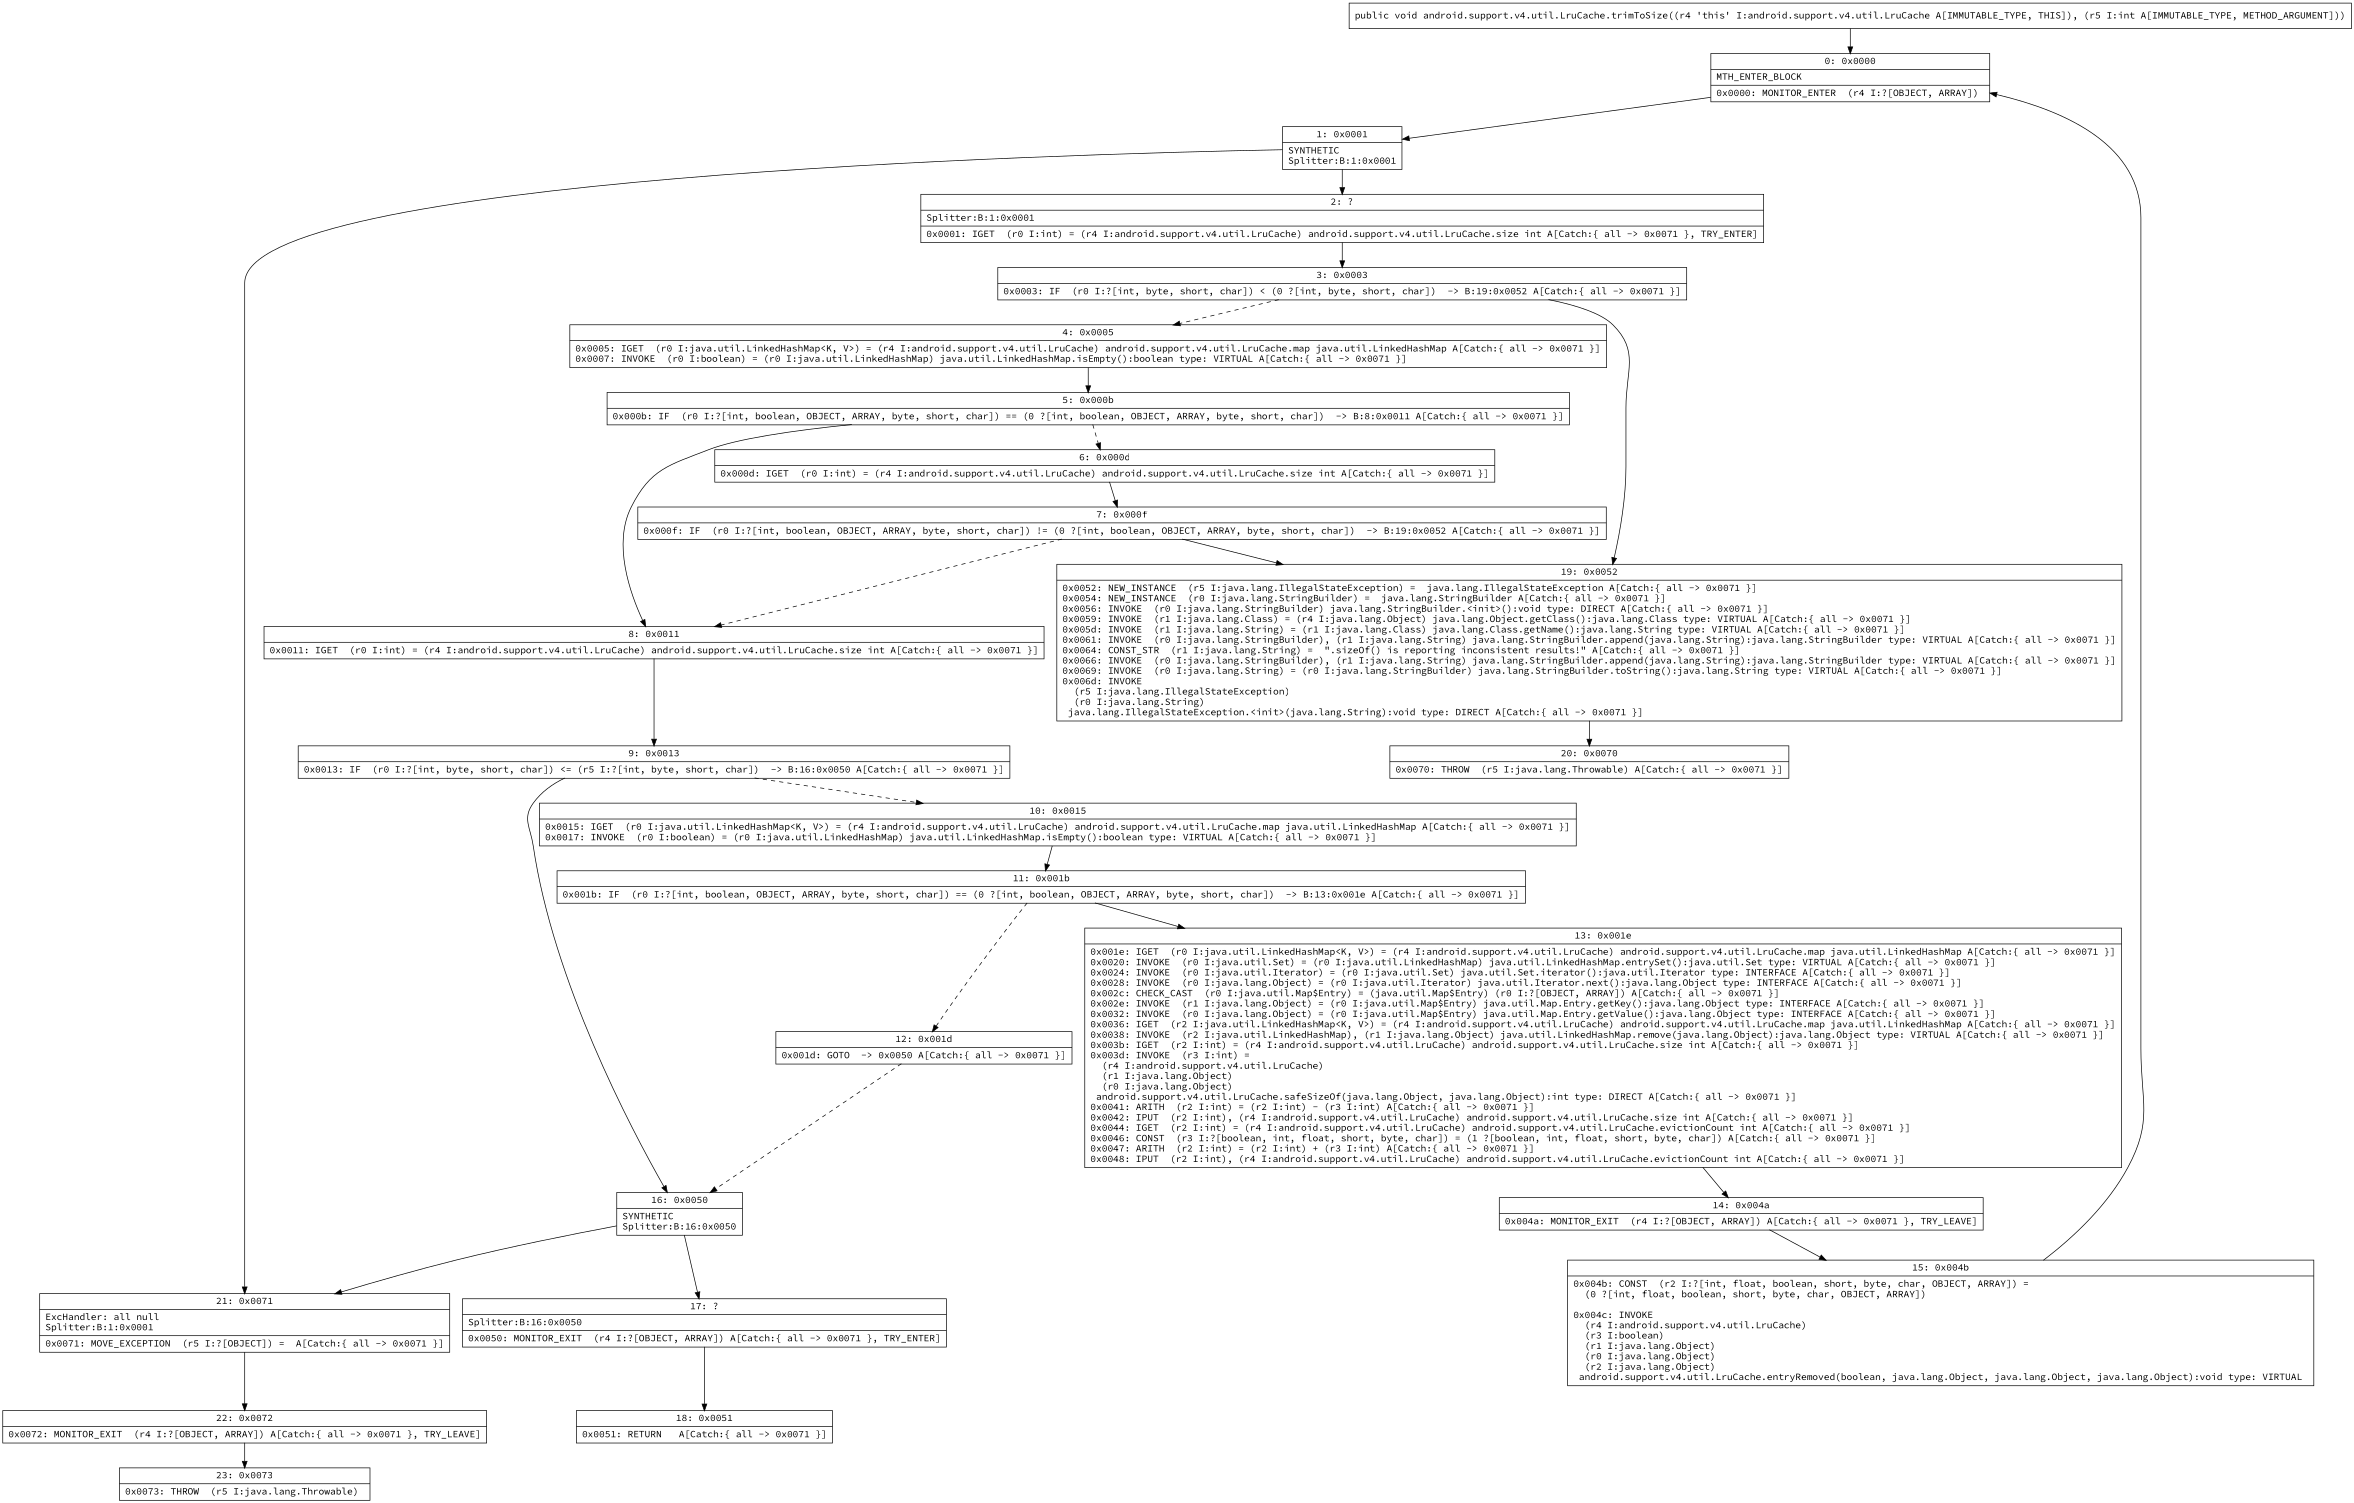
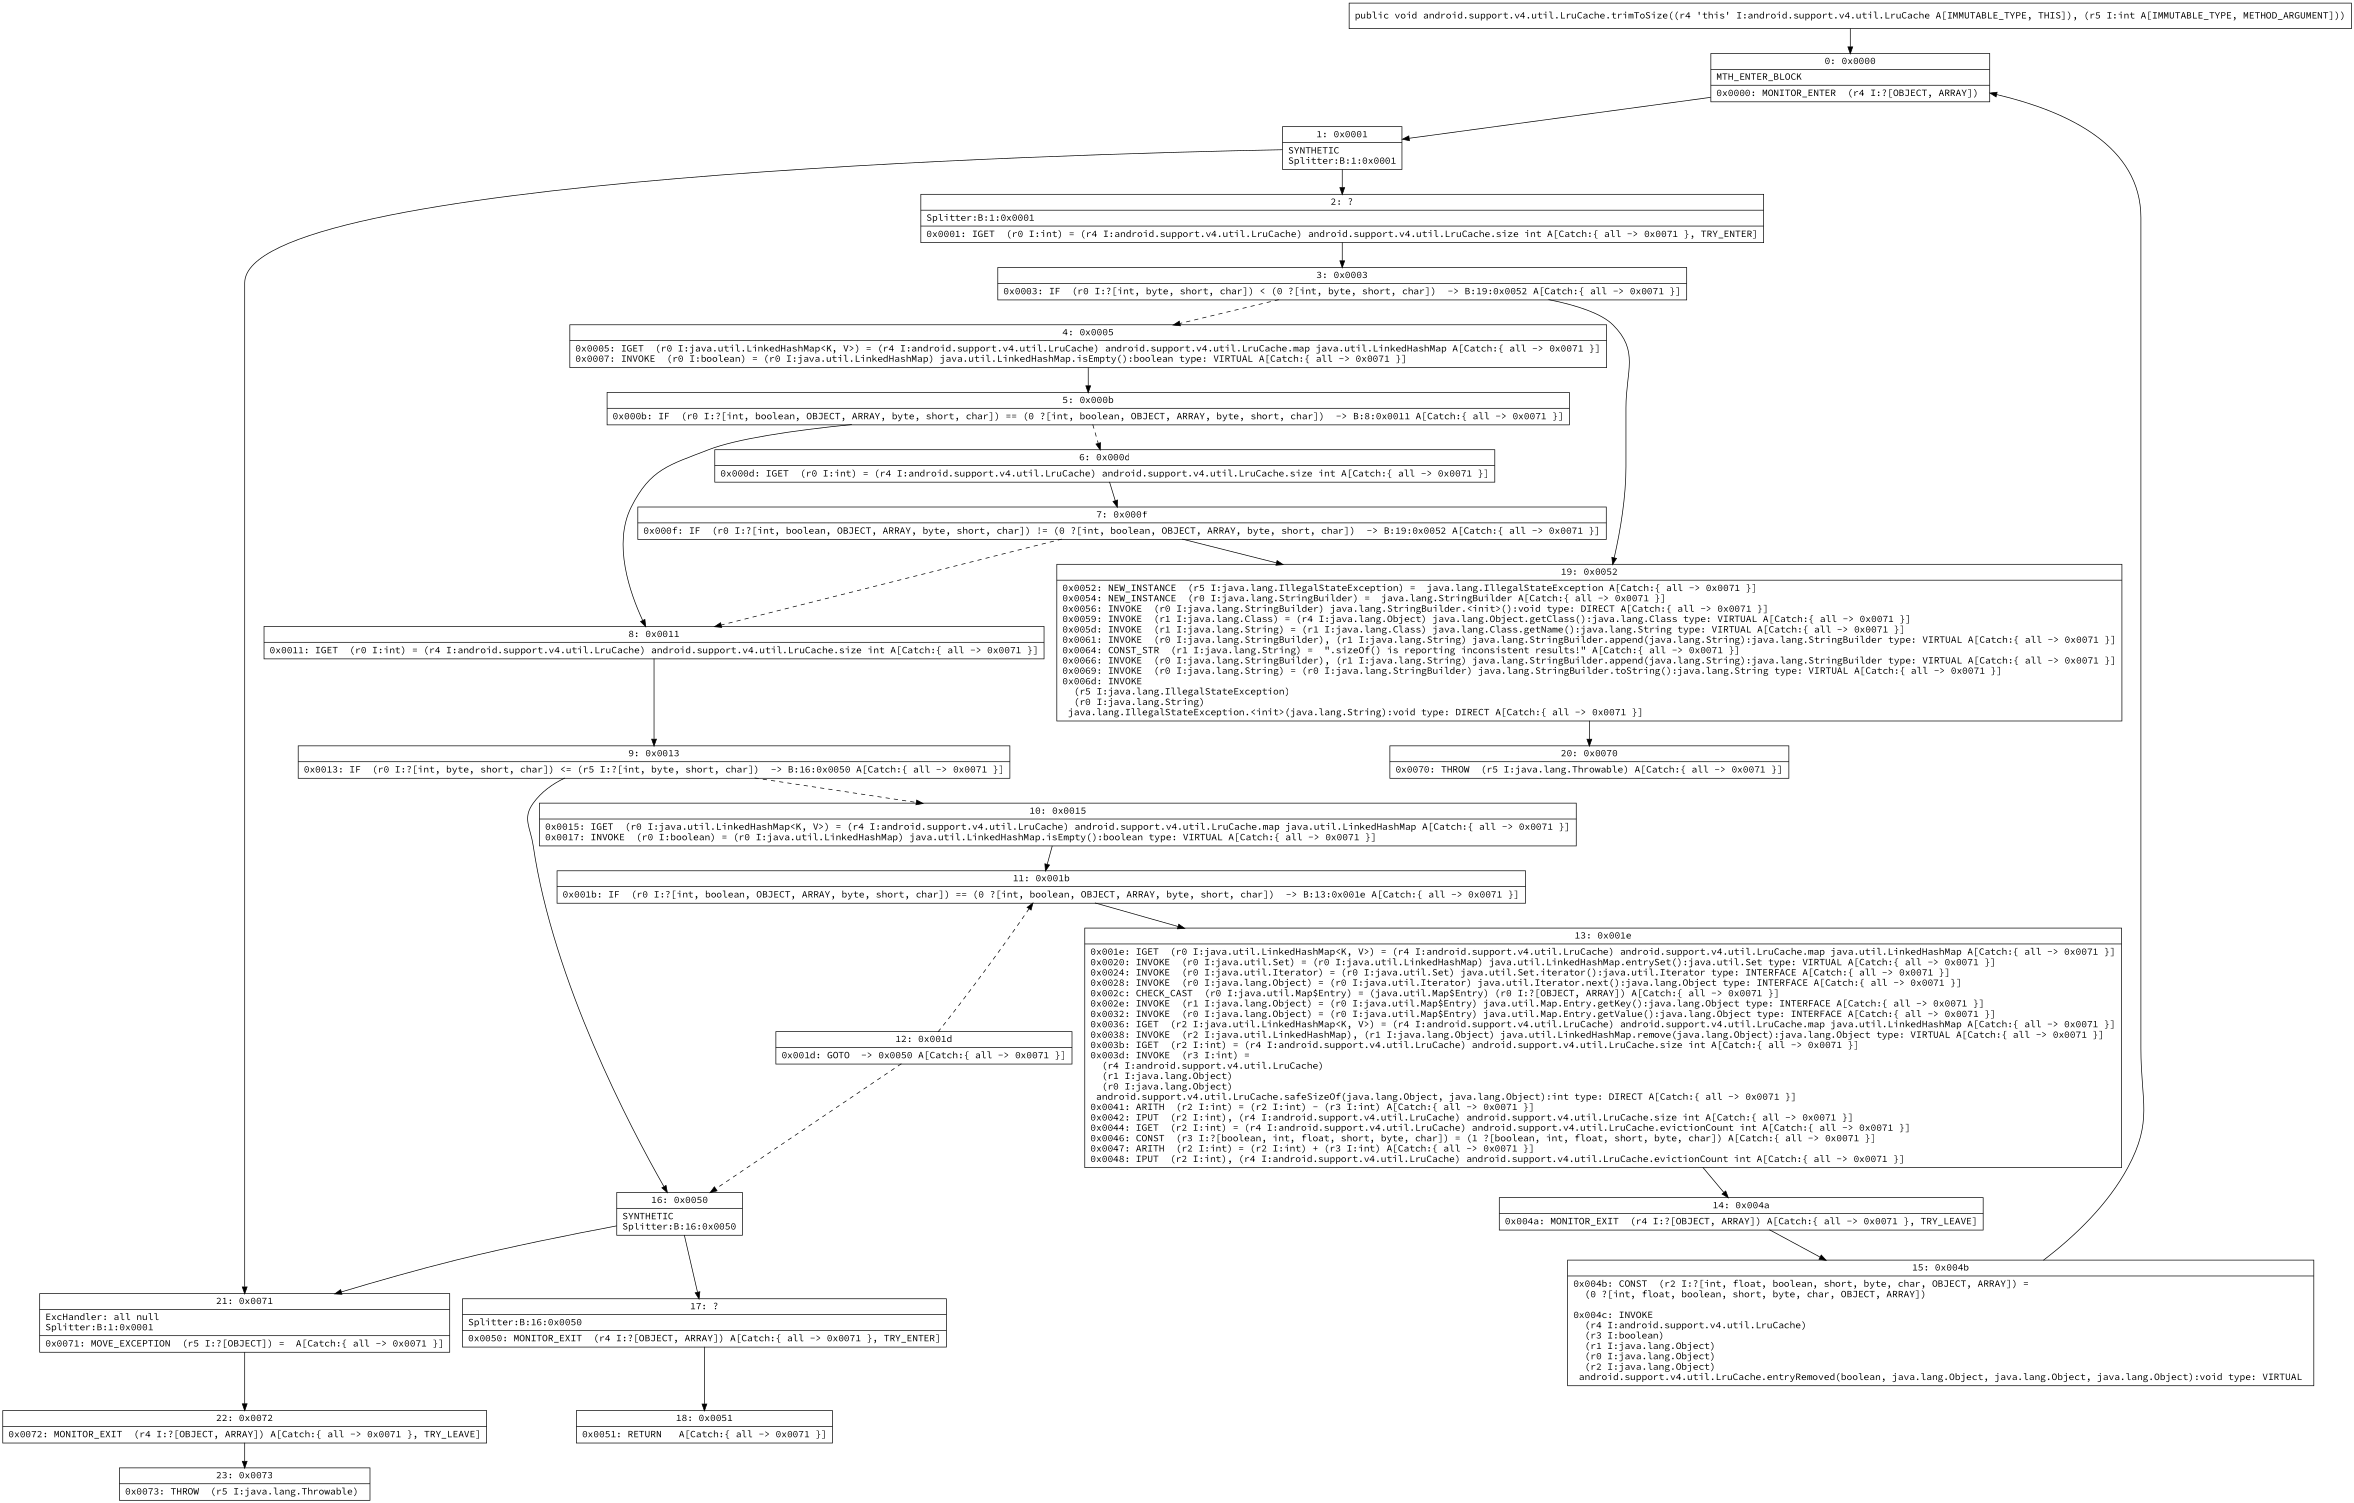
  digraph {
    fontname="Source Code Pro"
    node [fontname="Source Code Pro" shape=record]
    edge [fontname="Source Code Pro"]
    n1 [label="{0\:\ 0x0000|MTH_ENTER_BLOCK\l|0x0000: MONITOR_ENTER  (r4 I:?[OBJECT, ARRAY]) \l}"]
    n2 [label="{1\:\ 0x0001|SYNTHETIC\lSplitter:B:1:0x0001\l}"]
    n3 [label="{2\:\ ?|Splitter:B:1:0x0001\l|0x0001: IGET  (r0 I:int) = (r4 I:android.support.v4.util.LruCache) android.support.v4.util.LruCache.size int A[Catch:\{ all \-\> 0x0071 \}, TRY_ENTER]\l}"]
    n4 [label="{21\:\ 0x0071|ExcHandler: all null\lSplitter:B:1:0x0001\l|0x0071: MOVE_EXCEPTION  (r5 I:?[OBJECT]) =  A[Catch:\{ all \-\> 0x0071 \}]\l}"]
    n5 [label="{3\:\ 0x0003|0x0003: IF  (r0 I:?[int, byte, short, char]) \< (0 ?[int, byte, short, char])  \-\> B:19:0x0052 A[Catch:\{ all \-\> 0x0071 \}]\l}"]
    n6 [label="{22\:\ 0x0072|0x0072: MONITOR_EXIT  (r4 I:?[OBJECT, ARRAY]) A[Catch:\{ all \-\> 0x0071 \}, TRY_LEAVE]\l}"]
    n7 [label="{4\:\ 0x0005|0x0005: IGET  (r0 I:java.util.LinkedHashMap\<K, V\>) = (r4 I:android.support.v4.util.LruCache) android.support.v4.util.LruCache.map java.util.LinkedHashMap A[Catch:\{ all \-\> 0x0071 \}]\l0x0007: INVOKE  (r0 I:boolean) = (r0 I:java.util.LinkedHashMap) java.util.LinkedHashMap.isEmpty():boolean type: VIRTUAL A[Catch:\{ all \-\> 0x0071 \}]\l}"]
    n8 [label="{19\:\ 0x0052|0x0052: NEW_INSTANCE  (r5 I:java.lang.IllegalStateException) =  java.lang.IllegalStateException A[Catch:\{ all \-\> 0x0071 \}]\l0x0054: NEW_INSTANCE  (r0 I:java.lang.StringBuilder) =  java.lang.StringBuilder A[Catch:\{ all \-\> 0x0071 \}]\l0x0056: INVOKE  (r0 I:java.lang.StringBuilder) java.lang.StringBuilder.\<init\>():void type: DIRECT A[Catch:\{ all \-\> 0x0071 \}]\l0x0059: INVOKE  (r1 I:java.lang.Class) = (r4 I:java.lang.Object) java.lang.Object.getClass():java.lang.Class type: VIRTUAL A[Catch:\{ all \-\> 0x0071 \}]\l0x005d: INVOKE  (r1 I:java.lang.String) = (r1 I:java.lang.Class) java.lang.Class.getName():java.lang.String type: VIRTUAL A[Catch:\{ all \-\> 0x0071 \}]\l0x0061: INVOKE  (r0 I:java.lang.StringBuilder), (r1 I:java.lang.String) java.lang.StringBuilder.append(java.lang.String):java.lang.StringBuilder type: VIRTUAL A[Catch:\{ all \-\> 0x0071 \}]\l0x0064: CONST_STR  (r1 I:java.lang.String) =  \".sizeOf() is reporting inconsistent results!\" A[Catch:\{ all \-\> 0x0071 \}]\l0x0066: INVOKE  (r0 I:java.lang.StringBuilder), (r1 I:java.lang.String) java.lang.StringBuilder.append(java.lang.String):java.lang.StringBuilder type: VIRTUAL A[Catch:\{ all \-\> 0x0071 \}]\l0x0069: INVOKE  (r0 I:java.lang.String) = (r0 I:java.lang.StringBuilder) java.lang.StringBuilder.toString():java.lang.String type: VIRTUAL A[Catch:\{ all \-\> 0x0071 \}]\l0x006d: INVOKE  \l  (r5 I:java.lang.IllegalStateException)\l  (r0 I:java.lang.String)\l java.lang.IllegalStateException.\<init\>(java.lang.String):void type: DIRECT A[Catch:\{ all \-\> 0x0071 \}]\l}"]
    n9 [label="{5\:\ 0x000b|0x000b: IF  (r0 I:?[int, boolean, OBJECT, ARRAY, byte, short, char]) == (0 ?[int, boolean, OBJECT, ARRAY, byte, short, char])  \-\> B:8:0x0011 A[Catch:\{ all \-\> 0x0071 \}]\l}"]
    n10 [label="{20\:\ 0x0070|0x0070: THROW  (r5 I:java.lang.Throwable) A[Catch:\{ all \-\> 0x0071 \}]\l}"]
    n11 [label="{6\:\ 0x000d|0x000d: IGET  (r0 I:int) = (r4 I:android.support.v4.util.LruCache) android.support.v4.util.LruCache.size int A[Catch:\{ all \-\> 0x0071 \}]\l}"]
    n12 [label="{8\:\ 0x0011|0x0011: IGET  (r0 I:int) = (r4 I:android.support.v4.util.LruCache) android.support.v4.util.LruCache.size int A[Catch:\{ all \-\> 0x0071 \}]\l}"]
    n13 [label="{7\:\ 0x000f|0x000f: IF  (r0 I:?[int, boolean, OBJECT, ARRAY, byte, short, char]) != (0 ?[int, boolean, OBJECT, ARRAY, byte, short, char])  \-\> B:19:0x0052 A[Catch:\{ all \-\> 0x0071 \}]\l}"]
    n14 [label="{9\:\ 0x0013|0x0013: IF  (r0 I:?[int, byte, short, char]) \<= (r5 I:?[int, byte, short, char])  \-\> B:16:0x0050 A[Catch:\{ all \-\> 0x0071 \}]\l}"]
    n15 [label="{10\:\ 0x0015|0x0015: IGET  (r0 I:java.util.LinkedHashMap\<K, V\>) = (r4 I:android.support.v4.util.LruCache) android.support.v4.util.LruCache.map java.util.LinkedHashMap A[Catch:\{ all \-\> 0x0071 \}]\l0x0017: INVOKE  (r0 I:boolean) = (r0 I:java.util.LinkedHashMap) java.util.LinkedHashMap.isEmpty():boolean type: VIRTUAL A[Catch:\{ all \-\> 0x0071 \}]\l}"]
    n16 [label="{16\:\ 0x0050|SYNTHETIC\lSplitter:B:16:0x0050\l}"]
    n17 [label="{11\:\ 0x001b|0x001b: IF  (r0 I:?[int, boolean, OBJECT, ARRAY, byte, short, char]) == (0 ?[int, boolean, OBJECT, ARRAY, byte, short, char])  \-\> B:13:0x001e A[Catch:\{ all \-\> 0x0071 \}]\l}"]
    n18 [label="{17\:\ ?|Splitter:B:16:0x0050\l|0x0050: MONITOR_EXIT  (r4 I:?[OBJECT, ARRAY]) A[Catch:\{ all \-\> 0x0071 \}, TRY_ENTER]\l}"]
    n19 [label="{12\:\ 0x001d|0x001d: GOTO  \-\> 0x0050 A[Catch:\{ all \-\> 0x0071 \}]\l}"]
    n20 [label="{13\:\ 0x001e|0x001e: IGET  (r0 I:java.util.LinkedHashMap\<K, V\>) = (r4 I:android.support.v4.util.LruCache) android.support.v4.util.LruCache.map java.util.LinkedHashMap A[Catch:\{ all \-\> 0x0071 \}]\l0x0020: INVOKE  (r0 I:java.util.Set) = (r0 I:java.util.LinkedHashMap) java.util.LinkedHashMap.entrySet():java.util.Set type: VIRTUAL A[Catch:\{ all \-\> 0x0071 \}]\l0x0024: INVOKE  (r0 I:java.util.Iterator) = (r0 I:java.util.Set) java.util.Set.iterator():java.util.Iterator type: INTERFACE A[Catch:\{ all \-\> 0x0071 \}]\l0x0028: INVOKE  (r0 I:java.lang.Object) = (r0 I:java.util.Iterator) java.util.Iterator.next():java.lang.Object type: INTERFACE A[Catch:\{ all \-\> 0x0071 \}]\l0x002c: CHECK_CAST  (r0 I:java.util.Map$Entry) = (java.util.Map$Entry) (r0 I:?[OBJECT, ARRAY]) A[Catch:\{ all \-\> 0x0071 \}]\l0x002e: INVOKE  (r1 I:java.lang.Object) = (r0 I:java.util.Map$Entry) java.util.Map.Entry.getKey():java.lang.Object type: INTERFACE A[Catch:\{ all \-\> 0x0071 \}]\l0x0032: INVOKE  (r0 I:java.lang.Object) = (r0 I:java.util.Map$Entry) java.util.Map.Entry.getValue():java.lang.Object type: INTERFACE A[Catch:\{ all \-\> 0x0071 \}]\l0x0036: IGET  (r2 I:java.util.LinkedHashMap\<K, V\>) = (r4 I:android.support.v4.util.LruCache) android.support.v4.util.LruCache.map java.util.LinkedHashMap A[Catch:\{ all \-\> 0x0071 \}]\l0x0038: INVOKE  (r2 I:java.util.LinkedHashMap), (r1 I:java.lang.Object) java.util.LinkedHashMap.remove(java.lang.Object):java.lang.Object type: VIRTUAL A[Catch:\{ all \-\> 0x0071 \}]\l0x003b: IGET  (r2 I:int) = (r4 I:android.support.v4.util.LruCache) android.support.v4.util.LruCache.size int A[Catch:\{ all \-\> 0x0071 \}]\l0x003d: INVOKE  (r3 I:int) = \l  (r4 I:android.support.v4.util.LruCache)\l  (r1 I:java.lang.Object)\l  (r0 I:java.lang.Object)\l android.support.v4.util.LruCache.safeSizeOf(java.lang.Object, java.lang.Object):int type: DIRECT A[Catch:\{ all \-\> 0x0071 \}]\l0x0041: ARITH  (r2 I:int) = (r2 I:int) \- (r3 I:int) A[Catch:\{ all \-\> 0x0071 \}]\l0x0042: IPUT  (r2 I:int), (r4 I:android.support.v4.util.LruCache) android.support.v4.util.LruCache.size int A[Catch:\{ all \-\> 0x0071 \}]\l0x0044: IGET  (r2 I:int) = (r4 I:android.support.v4.util.LruCache) android.support.v4.util.LruCache.evictionCount int A[Catch:\{ all \-\> 0x0071 \}]\l0x0046: CONST  (r3 I:?[boolean, int, float, short, byte, char]) = (1 ?[boolean, int, float, short, byte, char]) A[Catch:\{ all \-\> 0x0071 \}]\l0x0047: ARITH  (r2 I:int) = (r2 I:int) + (r3 I:int) A[Catch:\{ all \-\> 0x0071 \}]\l0x0048: IPUT  (r2 I:int), (r4 I:android.support.v4.util.LruCache) android.support.v4.util.LruCache.evictionCount int A[Catch:\{ all \-\> 0x0071 \}]\l}"]
    n21 [label="{14\:\ 0x004a|0x004a: MONITOR_EXIT  (r4 I:?[OBJECT, ARRAY]) A[Catch:\{ all \-\> 0x0071 \}, TRY_LEAVE]\l}"]
    n22 [label="{15\:\ 0x004b|0x004b: CONST  (r2 I:?[int, float, boolean, short, byte, char, OBJECT, ARRAY]) = \l  (0 ?[int, float, boolean, short, byte, char, OBJECT, ARRAY])\l \l0x004c: INVOKE  \l  (r4 I:android.support.v4.util.LruCache)\l  (r3 I:boolean)\l  (r1 I:java.lang.Object)\l  (r0 I:java.lang.Object)\l  (r2 I:java.lang.Object)\l android.support.v4.util.LruCache.entryRemoved(boolean, java.lang.Object, java.lang.Object, java.lang.Object):void type: VIRTUAL \l}"]
    n23 [label="{18\:\ 0x0051|0x0051: RETURN   A[Catch:\{ all \-\> 0x0071 \}]\l}"]
    n24 [label="{23\:\ 0x0073|0x0073: THROW  (r5 I:java.lang.Throwable) \l}"]
    n25 [label="{public void android.support.v4.util.LruCache.trimToSize((r4 'this' I:android.support.v4.util.LruCache A[IMMUTABLE_TYPE, THIS]), (r5 I:int A[IMMUTABLE_TYPE, METHOD_ARGUMENT])) }"]
    n1 -> n2
    n2 -> n3
    n2 -> n4
    n3 -> n5
    n4 -> n6
    n5 -> n7 [style=dashed]
    n5 -> n8
    n6 -> n24
    n7 -> n9
    n8 -> n10
    n9 -> n11 [style=dashed]
    n9 -> n12
    n11 -> n13
    n12 -> n14
    n13 -> n8
    n13 -> n12 [style=dashed]
    n14 -> n15 [style=dashed]
    n14 -> n16
    n15 -> n17
    n16 -> n4
    n16 -> n18
-   n17 -> n19 [style=dashed]
+   n19 -> n17 [style=dashed]
    n17 -> n20
    n18 -> n23
    n19 -> n16 [style=dashed]
    n20 -> n21
    n21 -> n22
    n22 -> n1
    n25 -> n1
  }
